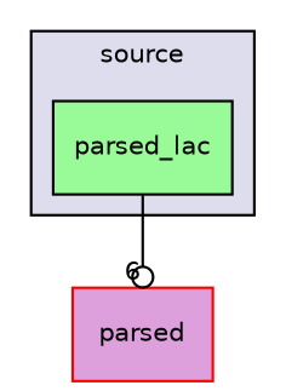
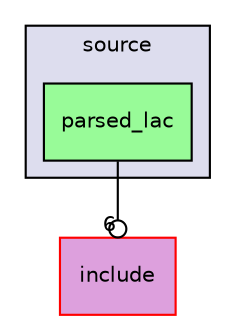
  digraph {
    compound=true
    node [fontname=Helvetica fontsize=10 shape=box style=filled]
    n1 [fillcolor=palegreen label=parsed_lac pencolor=black]
-   n2 [color=red label=parsed fillcolor=plum]
+   n2 [color=red label=include fillcolor=plum]
    subgraph cluster_1 {
      bgcolor="#ddddee"
      fontname=Helvetica
      fontsize=10
      label=source
      pencolor=black
      n1
    }
    n1 -> n2 [headlabel=6 labeldistance=1.5 labelfontname=Helvetica labelfontsize=10 color=black style=solid arrowhead=odot]
  }
